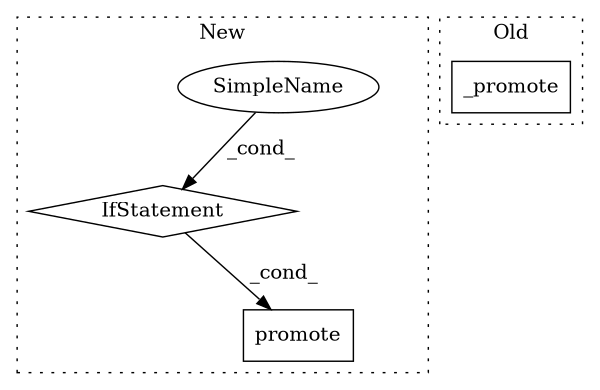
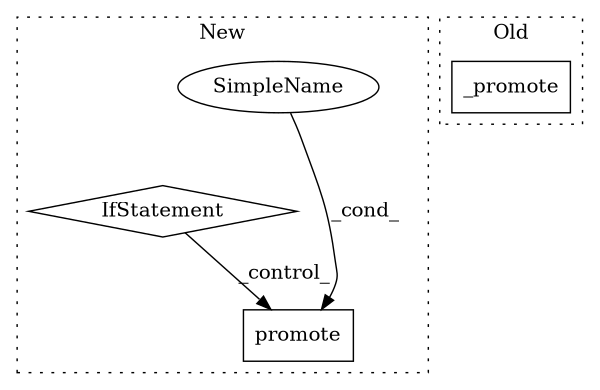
  digraph {
    node [shape=box]
    n1 [a=25 l="4,2" label=IfStatement s="1740,1763" shape=diamond]
    n2 [a=42 label=SimpleName shape=ellipse]
    n3 [a=41 l=7 label=promote s=1908]
    n4 [a=32 l="9,1" label=_promote s="3318,3330"]
    subgraph cluster_1 {
      label=New
      style=dotted
      n1
      n2
      n3
    }
    subgraph cluster_2 {
      label=Old
      style=dotted
      n4
    }
-   n1 -> n3 [label=_cond_]
-   n2 -> n1 [label=_cond_]
+   n1 -> n3 [label=_control_]
+   n2 -> n3 [label=_cond_]
  }
